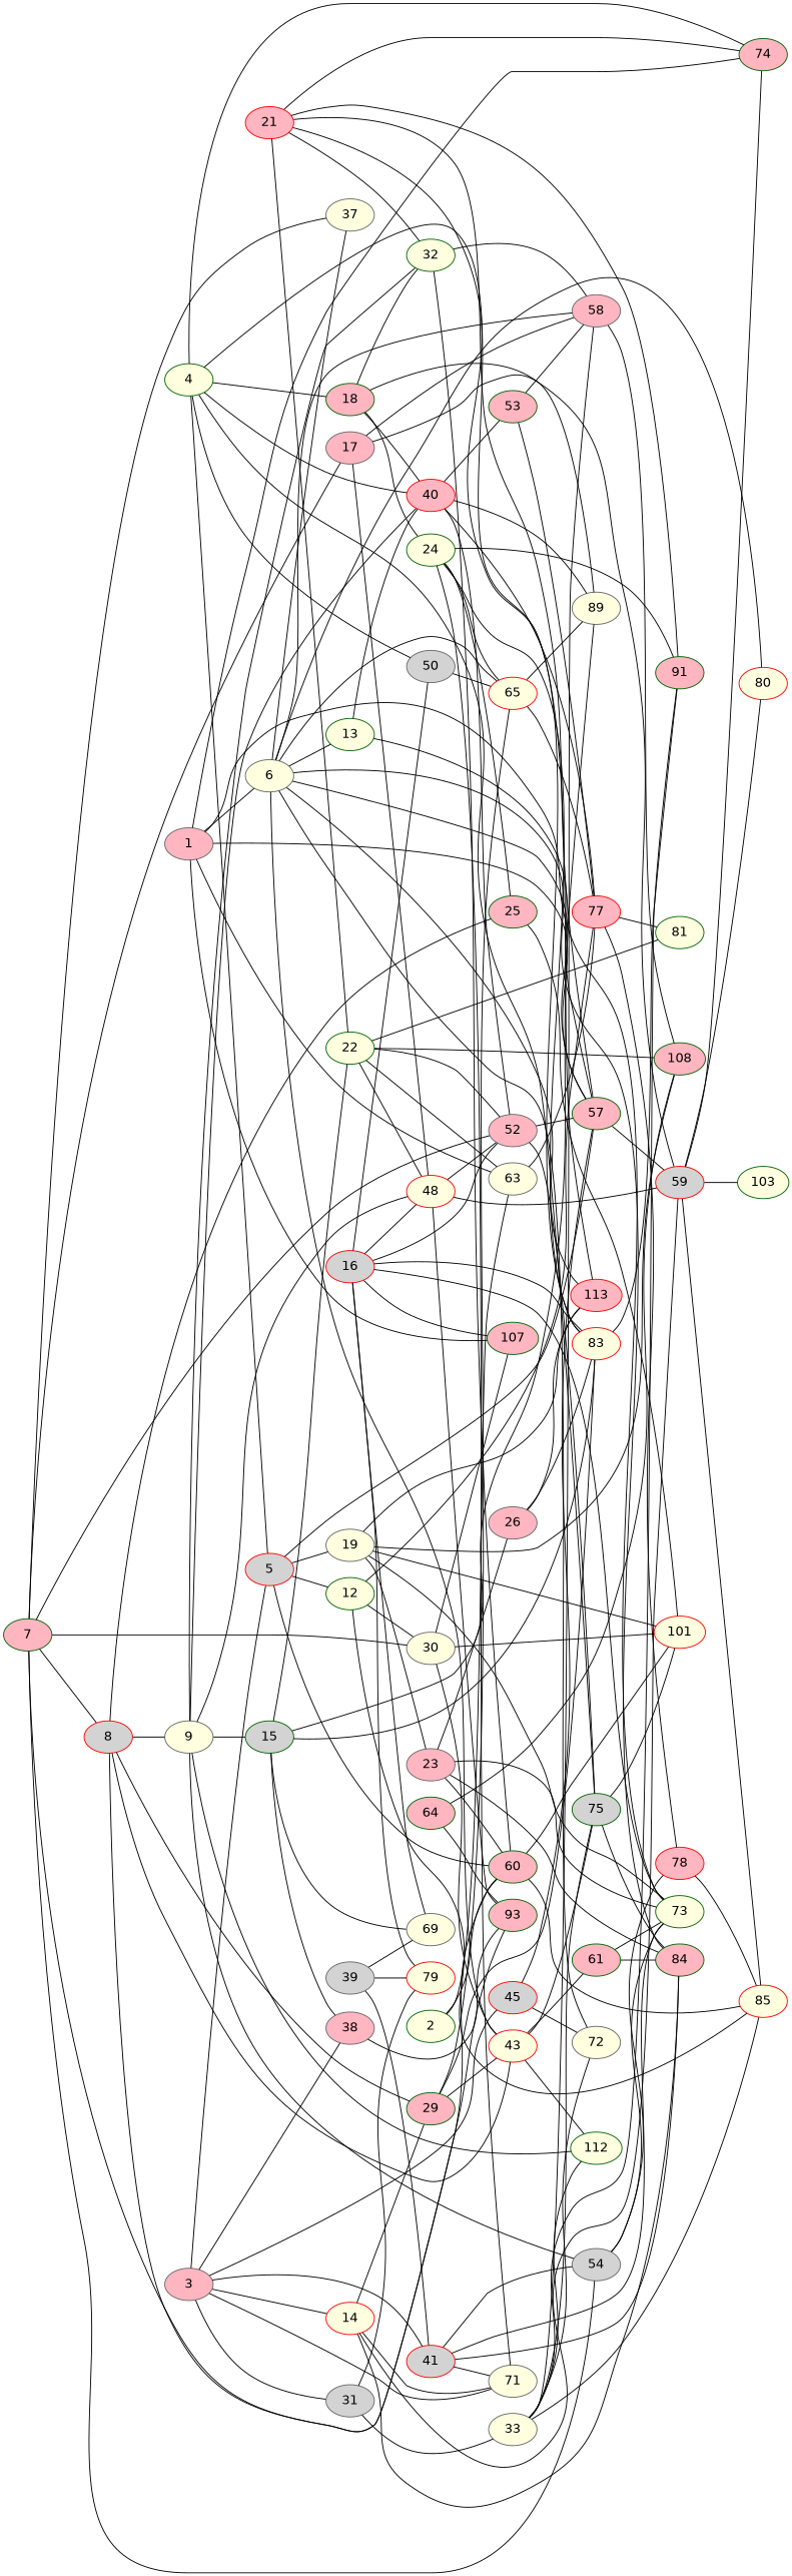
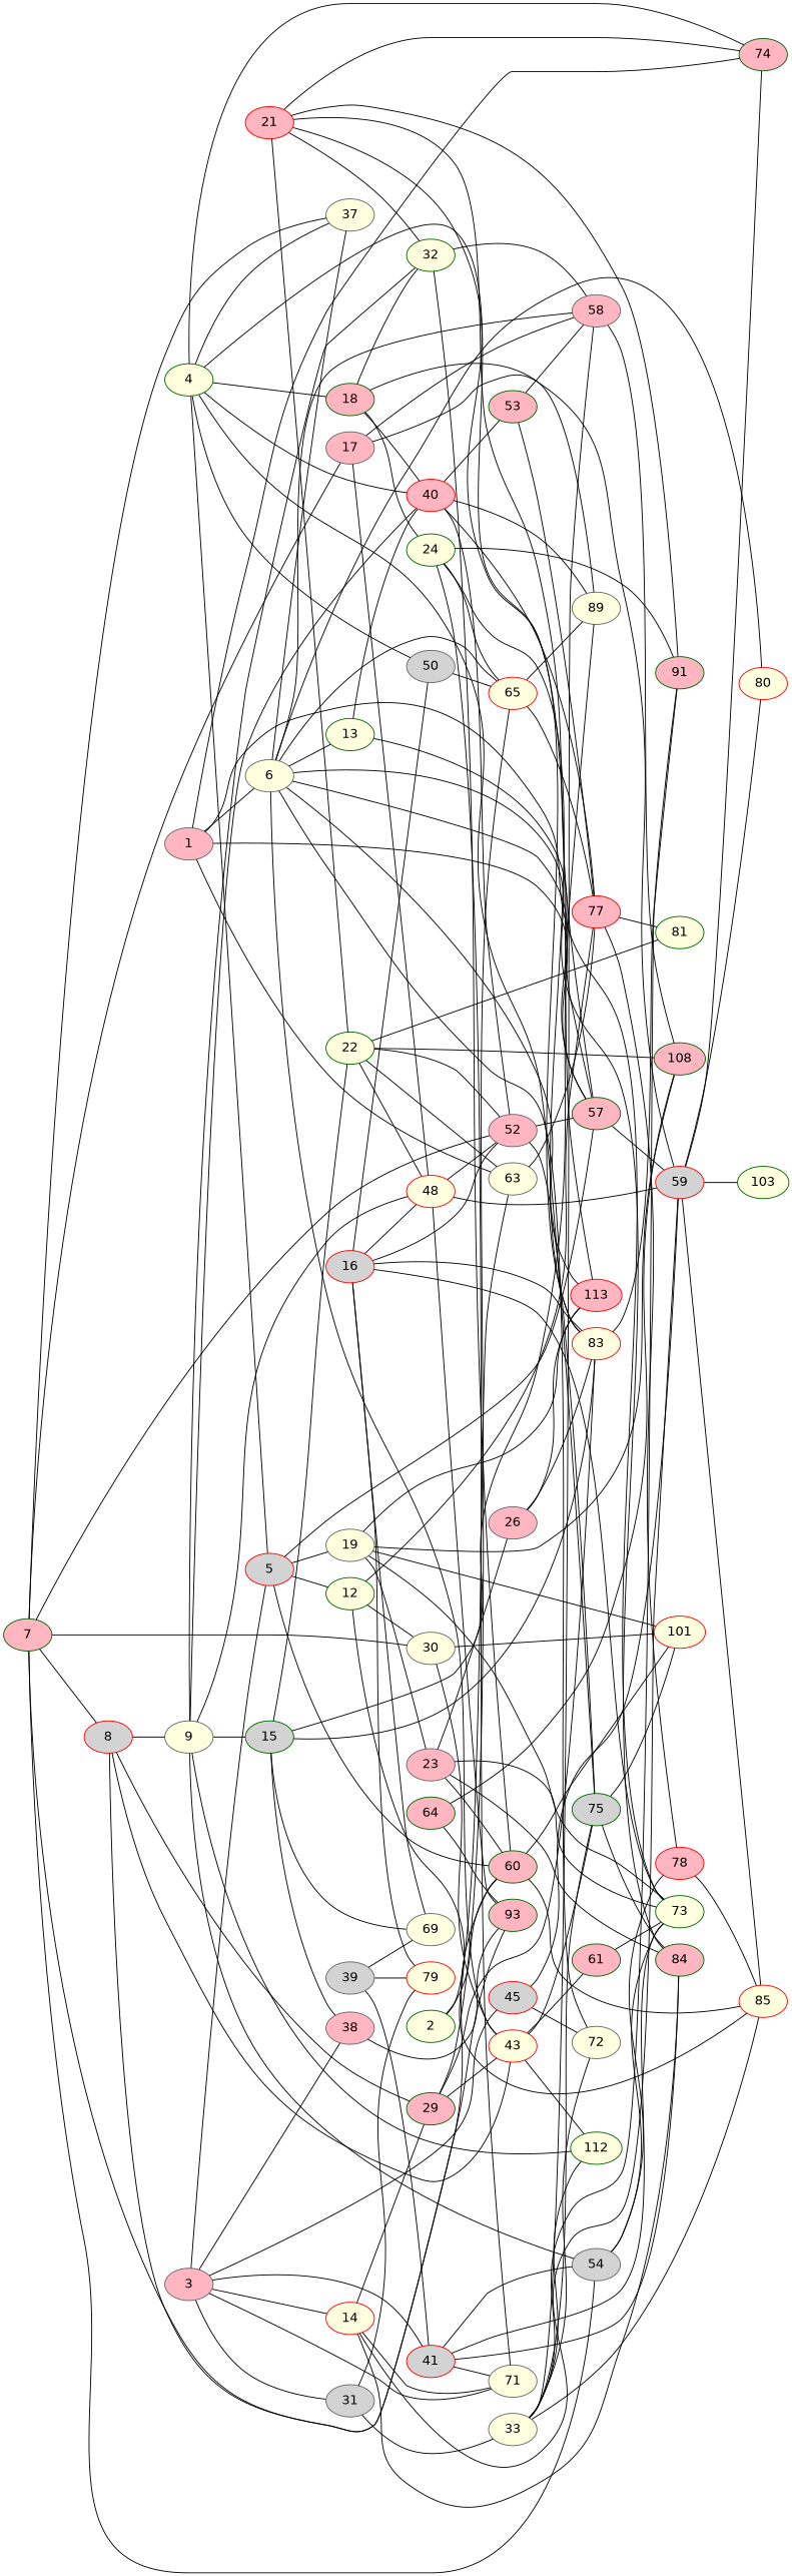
  graph {
    fontname="DejaVu Sans"
    rankdir=LR
    node [color=darkgreen fillcolor=lightyellow fontname="DejaVu Sans" style=filled]
    edge [fontname="DejaVu Sans"]
    1 [color=gray40 fillcolor=lightpink super="+110"]
    6 [color=gray40 super="+11"]
    57 [fillcolor=lightpink super="+111"]
    63 [color=gray40]
    73 [super="+100"]
    74 [fillcolor=lightpink]
-   107 [fillcolor=lightpink]
    37 [color=gray40]
    113 [color=red fillcolor=lightpink]
    13
    43 [color=red super="+51"]
    58 [color=gray40 fillcolor=lightpink]
    65 [color=red super="+70"]
    72 [color=gray40]
    80 [color=red]
    84 [fillcolor=lightpink super="+94"]
    59 [color=red fillcolor=lightgrey super="+90"]
    77 [color=red fillcolor=lightpink super="+82"]
    60 [fillcolor=lightpink super="+99"]
    85 [color=red super="+109"]
    101 [color=red super="+106"]
    2
    3 [color=gray40 fillcolor=lightpink super="+27"]
    5 [color=red fillcolor=lightgrey]
    14 [color=red super="+47"]
    31 [color=gray40 fillcolor=lightgrey]
    38 [color=gray40 fillcolor=lightpink super="+102"]
    41 [color=red fillcolor=lightgrey super="+66"]
    45 [color=red fillcolor=lightgrey]
    71 [color=gray40]
    12 [super="+46"]
    19 [color=gray40 super="+35"]
    29 [fillcolor=lightpink]
    79 [color=red]
    33 [color=gray40 super="+104"]
    93 [fillcolor=lightpink]
    54 [color=gray40 fillcolor=lightgrey super="+67"]
    4 [super="+49"]
    18 [fillcolor=lightpink super="+20"]
    40 [color=red fillcolor=lightpink super="+42"]
    50 [color=gray40 fillcolor=lightgrey super="+98"]
    75 [fillcolor=lightgrey super="+96"]
    32 [super="+34"]
    89 [color=gray40]
    24 [super="+44"]
    52 [color=gray40 fillcolor=lightpink super="+62"]
    53 [fillcolor=lightpink]
    30 [color=gray40 super="+76"]
    23 [color=gray40 fillcolor=lightpink super="+36"]
    108 [fillcolor=lightpink]
    112
    61 [fillcolor=lightpink]
    7 [fillcolor=lightpink super="+10"]
    8 [color=red fillcolor=lightgrey super="+88"]
    17 [color=gray40 fillcolor=lightpink super="+97"]
    9 [color=gray40 super="+87"]
-   25 [fillcolor=lightpink]
    48 [color=red super="+92"]
    78 [color=red fillcolor=lightpink]
    15 [fillcolor=lightgrey super="+105"]
    83 [color=red super="+86"]
    22 [super="+55"]
    69 [color=gray40]
    81
    103
    91 [fillcolor=lightpink]
    16 [color=red fillcolor=lightgrey super="+28"]
    26 [color=gray40 fillcolor=lightpink super="+56"]
    21 [color=red fillcolor=lightpink super="+68"]
    39 [color=gray40 fillcolor=lightgrey]
    64 [fillcolor=lightpink]
    1 -- 6
    1 -- 57
    1 -- 63
    1 -- 73
    1 -- 74
-   1 -- 107
    6 -- 57
    6 -- 37
    6 -- 113
    6 -- 13
    6 -- 43
    6 -- 58
    6 -- 65
    6 -- 72
    6 -- 80
    6 -- 84
    57 -- 59
    63 -- 77
    13 -- 57
    13 -- 40
    43 -- 75
    43 -- 112
    43 -- 61
    58 -- 108
    65 -- 77
    65 -- 89
    59 -- 74
    59 -- 80
    59 -- 85
    59 -- 103
    77 -- 78
    77 -- 81
    60 -- 85
    60 -- 101
    2 -- 63
    2 -- 60
    3 -- 5
    3 -- 14
    3 -- 31
    3 -- 38
    3 -- 41
    3 -- 45
    3 -- 71
    5 -- 57
    5 -- 60
    5 -- 12
    5 -- 19
    14 -- 84
    14 -- 59
    14 -- 71
    14 -- 29
    31 -- 79
    31 -- 33
    38 -- 93
    41 -- 73
    41 -- 84
    41 -- 71
    41 -- 54
    45 -- 72
-   45 -- 57
+   45 -- 59
    12 -- 77
    12 -- 85
    12 -- 30
    19 -- 73
    19 -- 113
    19 -- 101
    19 -- 23
    19 -- 108
    29 -- 43
    29 -- 65
    29 -- 83
    33 -- 58
    33 -- 72
    33 -- 85
    33 -- 75 [weight=2]
    33 -- 112
    33 -- 91
    54 -- 73 [weight=2]
    54 -- 78
    4 -- 74
+   4 -- 37
    4 -- 113
    4 -- 5
    4 -- 18
    4 -- 40
    4 -- 50
    4 -- 75
    18 -- 40
    18 -- 32
    18 -- 89
    18 -- 24
    40 -- 77
    40 -- 89
    40 -- 52
    40 -- 53
    50 -- 65
    75 -- 84
    75 -- 101
    32 -- 58
    32 -- 60
    24 -- 65
    24 -- 71
-   24 -- 25
    24 -- 83
    24 -- 91
    52 -- 57
    52 -- 75
    53 -- 58
    53 -- 77
-   30 -- 107
    30 -- 43
    30 -- 101
    23 -- 73
    23 -- 84
    23 -- 60
    23 -- 26
    61 -- 73
-   61 -- 84
    7 -- 37
    7 -- 60
    7 -- 54
    7 -- 52
    7 -- 30
    7 -- 8
    7 -- 17
    8 -- 43
    8 -- 29
    8 -- 93
    8 -- 9 [weight=2]
-   8 -- 25
    17 -- 58
    17 -- 59
    17 -- 48
    9 -- 54
    9 -- 40
    9 -- 32
    9 -- 112
    9 -- 48
    9 -- 15
-   25 -- 101
    48 -- 59
    48 -- 93
    48 -- 52
    78 -- 85
    15 -- 38 [weight=2]
    15 -- 89
    15 -- 83
    15 -- 22
    15 -- 69
    83 -- 91
    22 -- 63
    22 -- 52
    22 -- 108
    22 -- 48
    22 -- 81
    16 -- 73
-   16 -- 107
    16 -- 79
    16 -- 50
    16 -- 52
    16 -- 48 [weight=2]
    16 -- 83
    16 -- 69
    26 -- 113
    26 -- 83
    21 -- 57
    21 -- 74
    21 -- 32
    21 -- 83
    21 -- 22
    21 -- 91
    39 -- 41
    39 -- 79
    39 -- 69
    64 -- 93
    64 -- 108
  }
